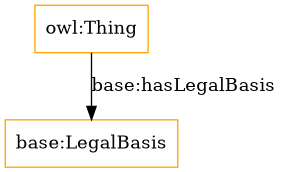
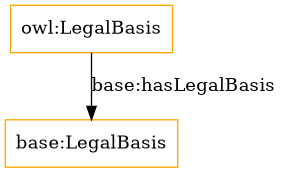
  digraph {
    rankdir=TB
    node [color=orange shape=rectangle]
-   "owl:Thing"
+   "owl:Thing" [label="owl:LegalBasis"]
    "base:LegalBasis"
    "owl:Thing" -> "base:LegalBasis" [label="base:hasLegalBasis"]
  }
